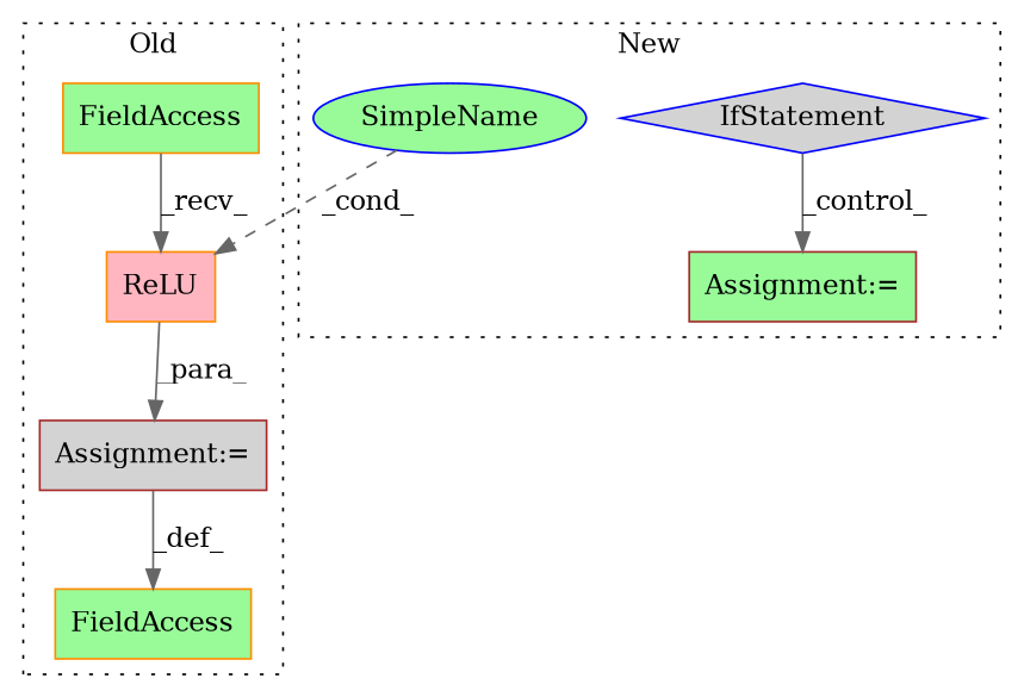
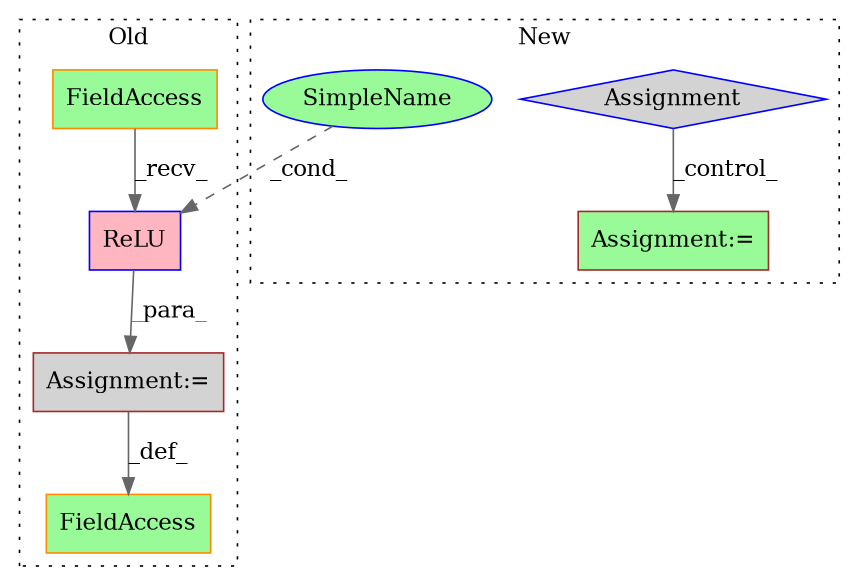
  digraph {
    node [a=22 color=darkorange fillcolor=palegreen l=1 shape=box style=filled]
    edge [color=gray40 style=solid]
-   n1 [a=32 fillcolor=lightpink l=6 label=ReLU s=3518]
+   n1 [a=32 color=blue fillcolor=lightpink l=6 label=ReLU s=3518]
    n2 [l=9 label=FieldAccess s=3440]
    n3 [l=8 label=FieldAccess s=3509]
    n4 [a=7 color=brown fillcolor=lightgrey label="Assignment:=" s=3449]
-   n5 [a=25 color=blue fillcolor=lightgrey l="4,2" label=IfStatement s="1979,1987" shape=diamond]
+   n5 [a=25 color=blue fillcolor=lightgrey l="4,2" label=Assignment s="1979,1987" shape=diamond]
    n6 [a=7 color=brown label="Assignment:=" s=2012]
    n7 [a=42 color=blue l=4 label=SimpleName s=1983 shape=ellipse]
    subgraph cluster_1 {
      label=Old
      style=dotted
      n1
      n2
      n3
      n4
    }
    subgraph cluster_2 {
      label=New
      style=dotted
      n5
      n6
      n7
    }
    n1 -> n4 [label=_para_]
    n3 -> n1 [label=_recv_]
    n4 -> n2 [label=_def_]
    n5 -> n6 [label=_control_]
    n7 -> n1 [label=_cond_ style=dashed]
  }
